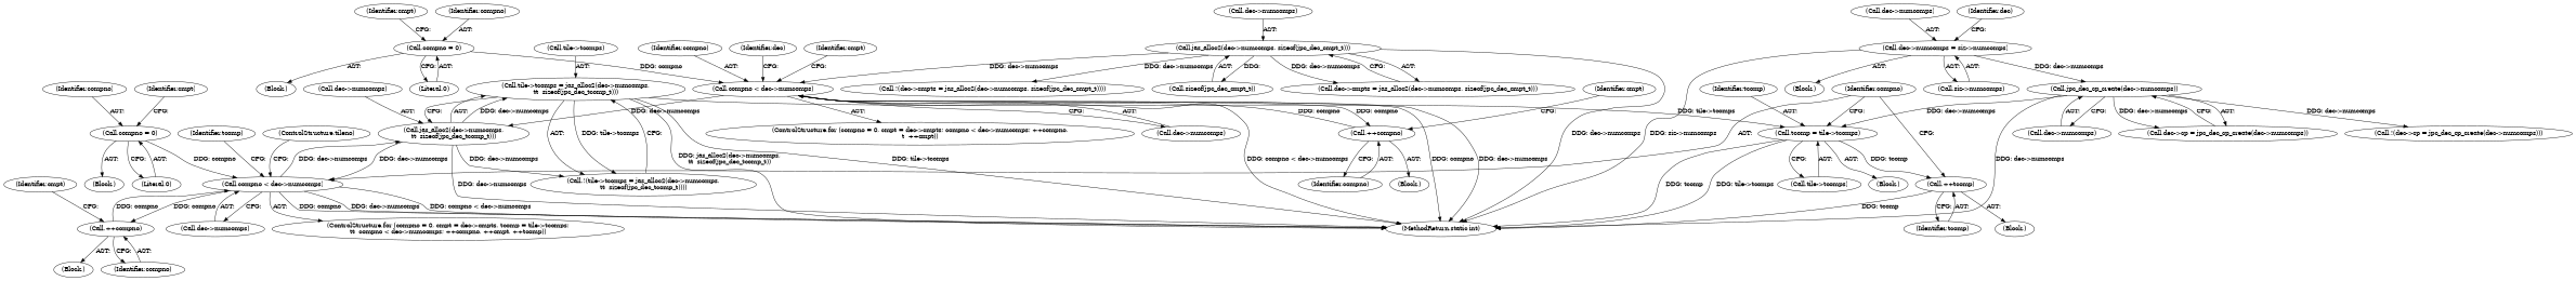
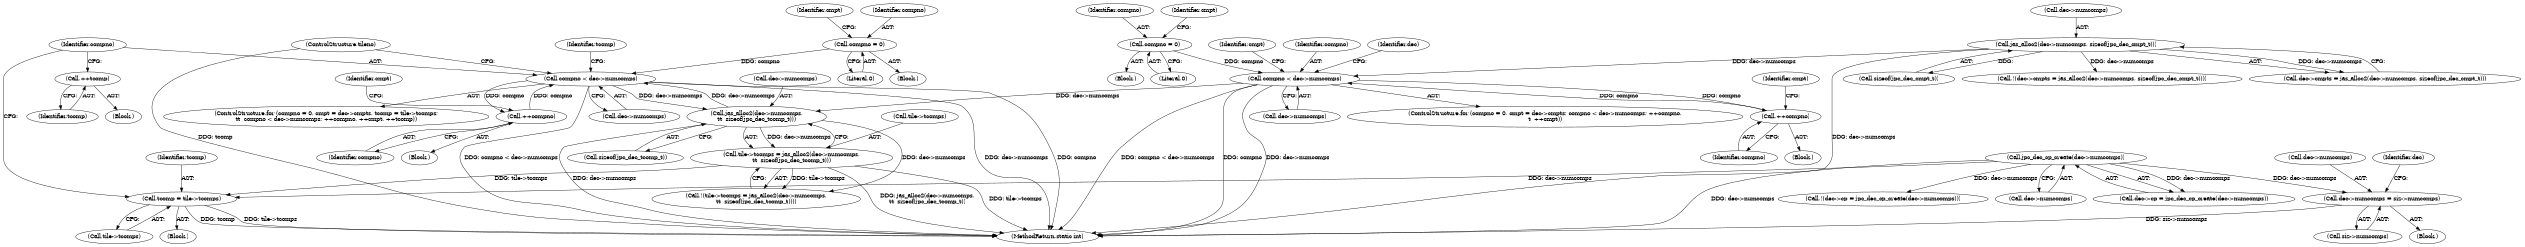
  digraph {
    n1 [label="(Call,++tcomp)"]
    n2 [label="(Identifier,tcomp)"]
    n3 [label="(MethodReturn,static int)"]
    n4 [label="(Block,)"]
    n5 [label="(Call,tcomp = tile->tcomps)"]
    n6 [label="(Call,tile->tcomps)"]
    n7 [label="(Block,)"]
    n8 [label="(Call,tile->tcomps = jas_alloc2(dec->numcomps,\n\t\t  sizeof(jpc_dec_tcomp_t)))"]
    n9 [label="(Call,jas_alloc2(dec->numcomps,\n\t\t  sizeof(jpc_dec_tcomp_t)))"]
    n10 [label="(Call,!(tile->tcomps = jas_alloc2(dec->numcomps,\n\t\t  sizeof(jpc_dec_tcomp_t))))"]
    n11 [label="(Call,compno < dec->numcomps)"]
+   n12 [label="(Call,sizeof(jpc_dec_tcomp_t))"]
    n13 [label="(Call,++compno)"]
    n14 [label="(Call,dec->numcomps)"]
    n15 [label="(ControlStructure,for (compno = 0, cmpt = dec->cmpts, tcomp = tile->tcomps;\n\t\t  compno < dec->numcomps; ++compno, ++cmpt, ++tcomp))"]
    n16 [label="(Block,)"]
    n17 [label="(Identifier,compno)"]
    n18 [label="(Call,compno = 0)"]
    n19 [label="(Block,)"]
    n20 [label="(Literal,0)"]
    n21 [label="(Call,compno < dec->numcomps)"]
    n22 [label="(Call,++compno)"]
    n23 [label="(ControlStructure,for (compno = 0, cmpt = dec->cmpts; compno < dec->numcomps; ++compno,\n\t  ++cmpt))"]
    n24 [label="(Call,dec->numcomps)"]
    n25 [label="(Identifier,compno)"]
    n26 [label="(Block,)"]
    n27 [label="(Call,compno = 0)"]
    n28 [label="(Literal,0)"]
    n29 [label="(Block,)"]
    n30 [label="(Call,jas_alloc2(dec->numcomps, sizeof(jpc_dec_cmpt_t)))"]
    n31 [label="(Call,sizeof(jpc_dec_cmpt_t))"]
    n32 [label="(Call,!(dec->cmpts = jas_alloc2(dec->numcomps, sizeof(jpc_dec_cmpt_t))))"]
    n33 [label="(Call,dec->cmpts = jas_alloc2(dec->numcomps, sizeof(jpc_dec_cmpt_t)))"]
    n34 [label="(Call,jpc_dec_cp_create(dec->numcomps))"]
    n35 [label="(Call,!(dec->cp = jpc_dec_cp_create(dec->numcomps)))"]
    n36 [label="(Call,dec->numcomps)"]
    n37 [label="(Call,dec->cp = jpc_dec_cp_create(dec->numcomps))"]
    n38 [label="(Call,dec->numcomps = siz->numcomps)"]
    n39 [label="(Block,)"]
    n40 [label="(Call,siz->numcomps)"]
    n41 [label="(Call,dec->numcomps)"]
    n42 [label="(Identifier,tcomp)"]
    n43 [label="(Identifier,compno)"]
    n44 [label="(Identifier,cmpt)"]
    n45 [label="(Identifier,dec)"]
    n46 [label="(Identifier,compno)"]
    n47 [label="(Identifier,tcomp)"]
    n48 [label="(Call,dec->numcomps)"]
    n49 [label="(Identifier,cmpt)"]
    n50 [label="(Identifier,cmpt)"]
    n51 [label="(Identifier,compno)"]
    n52 [label="(Call,dec->numcomps)"]
    n53 [label="(Identifier,dec)"]
    n54 [label="(Identifier,cmpt)"]
    n55 [label="(Identifier,cmpt)"]
    n56 [label="(ControlStructure,tileno)"]
    n57 [label="(Identifier,compno)"]
    n58 [label="(Call,tile->tcomps)"]
    n1 -> n2 [label="CFG: "]
-   n1 -> n3 [label="DDG: tcomp"]
+   n56 -> n3 [label="DDG: tcomp"]
    n1 -> n4 [label="AST: "]
    n2 -> n1 [label="AST: "]
-   n5 -> n1 [label="DDG: tcomp"]
    n5 -> n3 [label="DDG: tcomp"]
    n5 -> n3 [label="DDG: tile->tcomps"]
    n5 -> n6 [label="CFG: "]
    n5 -> n7 [label="AST: "]
    n6 -> n5 [label="AST: "]
    n8 -> n3 [label="DDG: jas_alloc2(dec->numcomps,\n\t\t  sizeof(jpc_dec_tcomp_t))"]
    n8 -> n3 [label="DDG: tile->tcomps"]
    n8 -> n5 [label="DDG: tile->tcomps"]
    n8 -> n9 [label="CFG: "]
    n8 -> n10 [label="AST: "]
    n8 -> n10 [label="DDG: tile->tcomps"]
    n9 -> n3 [label="DDG: dec->numcomps"]
    n9 -> n8 [label="AST: "]
    n9 -> n8 [label="DDG: dec->numcomps"]
    n9 -> n10 [label="DDG: dec->numcomps"]
    n9 -> n11 [label="DDG: dec->numcomps"]
+   n9 -> n12 [label="CFG: "]
    n10 -> n8 [label="CFG: "]
    n11 -> n3 [label="DDG: compno"]
    n11 -> n3 [label="DDG: dec->numcomps"]
    n11 -> n3 [label="DDG: compno < dec->numcomps"]
    n11 -> n9 [label="DDG: dec->numcomps"]
    n11 -> n13 [label="DDG: compno"]
    n11 -> n14 [label="CFG: "]
    n11 -> n15 [label="AST: "]
+   n12 -> n9 [label="AST: "]
    n13 -> n11 [label="DDG: compno"]
    n13 -> n16 [label="AST: "]
    n13 -> n17 [label="CFG: "]
    n14 -> n11 [label="AST: "]
    n17 -> n13 [label="AST: "]
    n18 -> n11 [label="DDG: compno"]
    n18 -> n19 [label="AST: "]
    n18 -> n20 [label="CFG: "]
    n20 -> n18 [label="AST: "]
    n21 -> n3 [label="DDG: compno"]
    n21 -> n3 [label="DDG: dec->numcomps"]
    n21 -> n3 [label="DDG: compno < dec->numcomps"]
    n21 -> n9 [label="DDG: dec->numcomps"]
    n21 -> n22 [label="DDG: compno"]
    n21 -> n23 [label="AST: "]
    n21 -> n24 [label="CFG: "]
    n22 -> n21 [label="DDG: compno"]
    n22 -> n25 [label="CFG: "]
    n22 -> n26 [label="AST: "]
    n24 -> n21 [label="AST: "]
    n25 -> n22 [label="AST: "]
    n27 -> n21 [label="DDG: compno"]
    n27 -> n28 [label="CFG: "]
    n27 -> n29 [label="AST: "]
    n28 -> n27 [label="AST: "]
    n30 -> n3 [label="DDG: dec->numcomps"]
    n30 -> n21 [label="DDG: dec->numcomps"]
    n30 -> n31 [label="DDG: "]
    n30 -> n32 [label="DDG: dec->numcomps"]
    n30 -> n33 [label="AST: "]
    n30 -> n33 [label="DDG: dec->numcomps"]
    n31 -> n30 [label="AST: "]
    n33 -> n30 [label="CFG: "]
    n34 -> n3 [label="DDG: dec->numcomps"]
    n34 -> n5 [label="DDG: dec->numcomps"]
    n34 -> n35 [label="DDG: dec->numcomps"]
    n34 -> n36 [label="CFG: "]
    n34 -> n37 [label="AST: "]
    n34 -> n37 [label="DDG: dec->numcomps"]
    n36 -> n34 [label="AST: "]
-   n37 -> n34 [label="CFG: "]
+   n37 -> n34 [label="AST: "]
    n38 -> n3 [label="DDG: siz->numcomps"]
-   n38 -> n34 [label="DDG: dec->numcomps"]
+   n34 -> n38 [label="DDG: dec->numcomps"]
    n38 -> n39 [label="AST: "]
    n38 -> n40 [label="AST: "]
    n40 -> n38 [label="AST: "]
    n41 -> n9 [label="AST: "]
    n42 -> n5 [label="AST: "]
    n43 -> n21 [label="AST: "]
    n44 -> n22 [label="CFG: "]
    n45 -> n21 [label="CFG: "]
    n46 -> n1 [label="CFG: "]
    n46 -> n5 [label="CFG: "]
    n46 -> n11 [label="AST: "]
    n47 -> n11 [label="CFG: "]
    n48 -> n38 [label="AST: "]
    n49 -> n27 [label="CFG: "]
    n50 -> n13 [label="CFG: "]
    n51 -> n18 [label="AST: "]
    n52 -> n30 [label="AST: "]
    n53 -> n38 [label="CFG: "]
    n54 -> n18 [label="CFG: "]
    n55 -> n21 [label="CFG: "]
    n56 -> n11 [label="CFG: "]
    n57 -> n27 [label="AST: "]
    n58 -> n8 [label="AST: "]
  }
